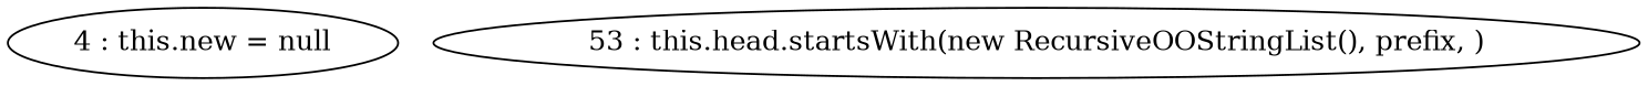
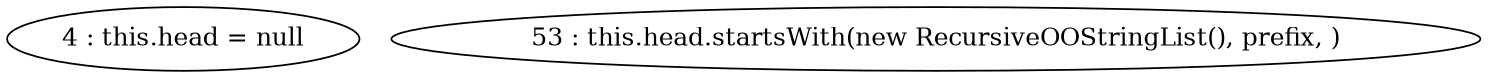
  digraph {
-   "4 : this.head = null" [label="4 : this.new = null"]
+   "4 : this.head = null"
    "53 : this.head.startsWith(new RecursiveOOStringList(), prefix, )"
  }
